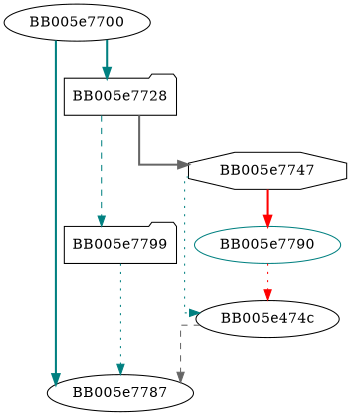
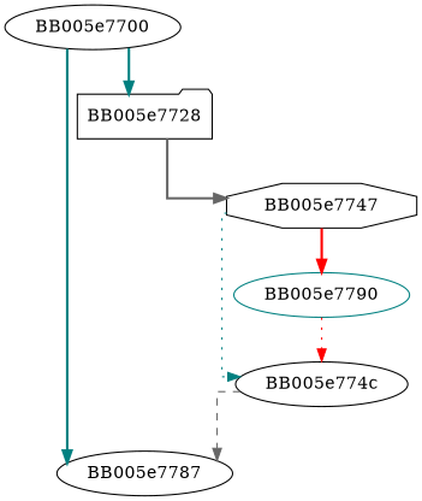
  digraph {
    splines=ortho
    node [color=black shape=ellipse]
    edge [color=teal style=bold]
    BB005e7700
    BB005e7787
    BB005e7728 [shape=folder]
-   BB005e7799 [shape=folder]
    BB005e7747 [shape=octagon]
    BB005e7790 [color=teal]
-   BB005e774c [label=BB005e474c]
+   BB005e774c
    BB005e7700 -> BB005e7787
    BB005e7700 -> BB005e7728
-   BB005e7728 -> BB005e7799 [style=dashed]
    BB005e7728 -> BB005e7747 [color=gray40]
-   BB005e7799 -> BB005e7787 [style=dotted]
    BB005e7747 -> BB005e7790 [color=red]
    BB005e7747 -> BB005e774c [style=dotted]
    BB005e7790 -> BB005e774c [color=red style=dotted]
    BB005e774c -> BB005e7787 [color=gray40 style=dashed]
  }
